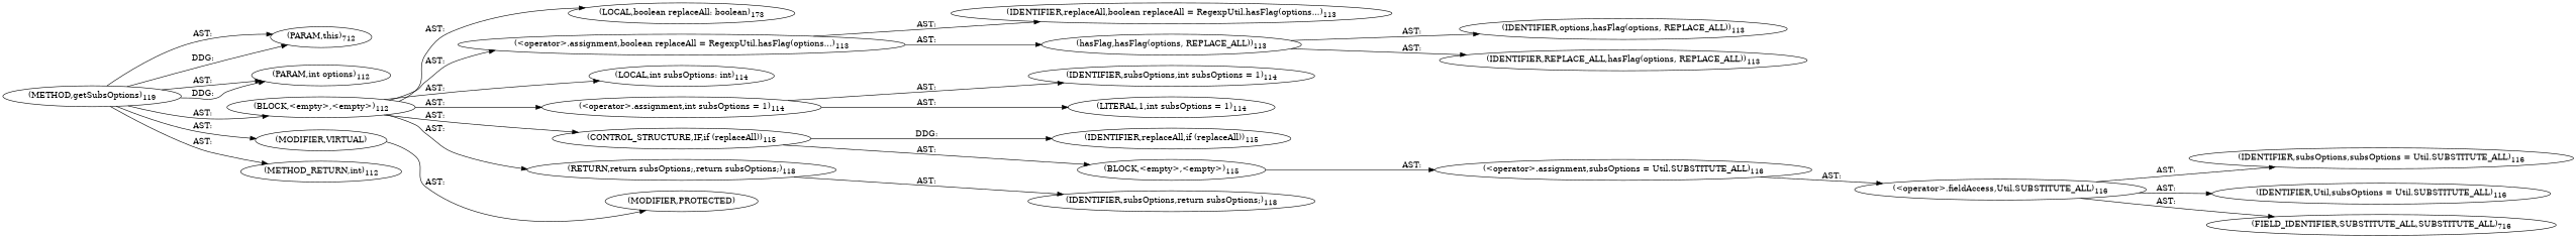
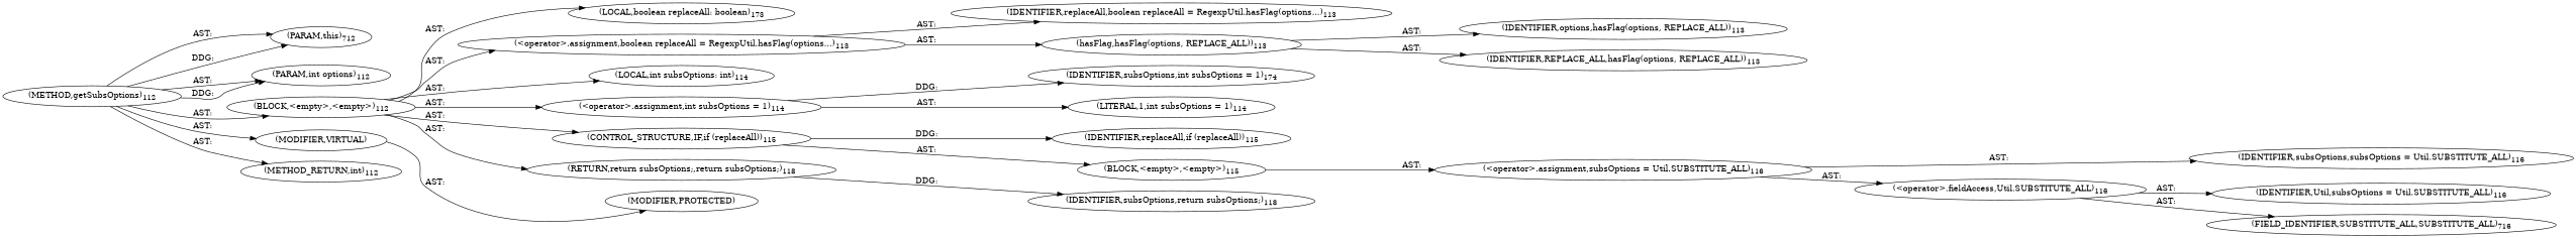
  digraph {
    rankdir=LR
-   n1 [label=<(METHOD,getSubsOptions)<SUB>119</SUB>>]
+   n1 [label=<(METHOD,getSubsOptions)<SUB>112</SUB>>]
    n2 [label=<(PARAM,this)<SUB>712</SUB>>]
    n3 [label=<(PARAM,int options)<SUB>112</SUB>>]
    n4 [label=<(BLOCK,&lt;empty&gt;,&lt;empty&gt;)<SUB>112</SUB>>]
    n5 [label=<(MODIFIER,VIRTUAL)>]
    n6 [label=<(METHOD_RETURN,int)<SUB>112</SUB>>]
    n7 [label=<(LOCAL,boolean replaceAll: boolean)<SUB>173</SUB>>]
    n8 [label=<(&lt;operator&gt;.assignment,boolean replaceAll = RegexpUtil.hasFlag(options...)<SUB>113</SUB>>]
    n9 [label=<(LOCAL,int subsOptions: int)<SUB>114</SUB>>]
    n10 [label=<(&lt;operator&gt;.assignment,int subsOptions = 1)<SUB>114</SUB>>]
    n11 [label=<(CONTROL_STRUCTURE,IF,if (replaceAll))<SUB>115</SUB>>]
    n12 [label=<(RETURN,return subsOptions;,return subsOptions;)<SUB>118</SUB>>]
    n13 [label=<(MODIFIER,PROTECTED)>]
    n14 [label=<(IDENTIFIER,replaceAll,boolean replaceAll = RegexpUtil.hasFlag(options...)<SUB>113</SUB>>]
    n15 [label=<(hasFlag,hasFlag(options, REPLACE_ALL))<SUB>113</SUB>>]
-   n16 [label=<(IDENTIFIER,subsOptions,int subsOptions = 1)<SUB>114</SUB>>]
+   n16 [label=<(IDENTIFIER,subsOptions,int subsOptions = 1)<SUB>174</SUB>>]
    n17 [label=<(LITERAL,1,int subsOptions = 1)<SUB>114</SUB>>]
    n18 [label=<(IDENTIFIER,replaceAll,if (replaceAll))<SUB>115</SUB>>]
    n19 [label=<(BLOCK,&lt;empty&gt;,&lt;empty&gt;)<SUB>115</SUB>>]
    n20 [label=<(IDENTIFIER,subsOptions,return subsOptions;)<SUB>118</SUB>>]
    n21 [label=<(IDENTIFIER,options,hasFlag(options, REPLACE_ALL))<SUB>113</SUB>>]
    n22 [label=<(IDENTIFIER,REPLACE_ALL,hasFlag(options, REPLACE_ALL))<SUB>113</SUB>>]
    n23 [label=<(&lt;operator&gt;.assignment,subsOptions = Util.SUBSTITUTE_ALL)<SUB>116</SUB>>]
    n24 [label=<(IDENTIFIER,subsOptions,subsOptions = Util.SUBSTITUTE_ALL)<SUB>116</SUB>>]
    n25 [label=<(&lt;operator&gt;.fieldAccess,Util.SUBSTITUTE_ALL)<SUB>116</SUB>>]
    n26 [label=<(IDENTIFIER,Util,subsOptions = Util.SUBSTITUTE_ALL)<SUB>116</SUB>>]
    n27 [label=<(FIELD_IDENTIFIER,SUBSTITUTE_ALL,SUBSTITUTE_ALL)<SUB>716</SUB>>]
    n1 -> n2 [label="AST: "]
    n1 -> n2 [label="DDG: "]
    n1 -> n3 [label="AST: "]
    n1 -> n3 [label="DDG: "]
    n1 -> n4 [label="AST: "]
    n1 -> n5 [label="AST: "]
    n1 -> n6 [label="AST: "]
    n4 -> n7 [label="AST: "]
    n4 -> n8 [label="AST: "]
    n4 -> n9 [label="AST: "]
    n4 -> n10 [label="AST: "]
    n4 -> n11 [label="AST: "]
    n4 -> n12 [label="AST: "]
    n5 -> n13 [label="AST: "]
    n8 -> n14 [label="AST: "]
    n8 -> n15 [label="AST: "]
-   n10 -> n16 [label="AST: "]
+   n10 -> n16 [label="DDG: "]
    n10 -> n17 [label="AST: "]
    n11 -> n18 [label="DDG: "]
    n11 -> n19 [label="AST: "]
-   n12 -> n20 [label="AST: "]
+   n12 -> n20 [label="DDG: "]
    n15 -> n21 [label="AST: "]
    n15 -> n22 [label="AST: "]
    n19 -> n23 [label="AST: "]
-   n25 -> n24 [label="AST: "]
+   n23 -> n24 [label="AST: "]
    n23 -> n25 [label="AST: "]
    n25 -> n26 [label="AST: "]
    n25 -> n27 [label="AST: "]
  }
